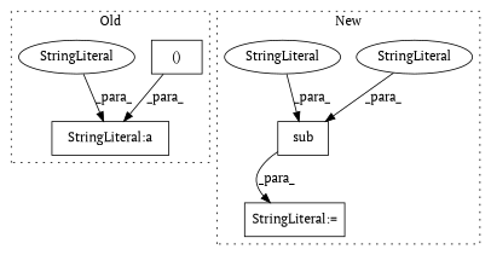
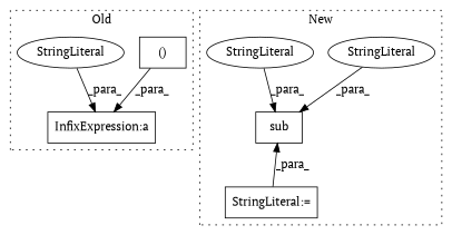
  digraph {
    fontname="PT Serif"
    node [a=45 fontname="PT Serif" shape=box]
    edge [fontname="PT Serif"]
    n1 [a=106 l=36 label="()" s=34974]
-   n2 [a=27 l=12 label="StringLiteral:a" s=34962]
+   n2 [a=27 l=12 label="InfixExpression:a" s=34962]
    n3 [l=6 label=StringLiteral s=34956 shape=ellipse]
    n4 [a=32 l="4,1" label=sub s="33761,33790"]
    n5 [a=7 l=1 label="StringLiteral:=" s=33722]
    n6 [l=2 label=StringLiteral s=33786 shape=ellipse]
    n7 [l=20 label=StringLiteral s=33765 shape=ellipse]
    subgraph cluster_1 {
      label=Old
      style=dotted
      n1
      n2
      n3
    }
    subgraph cluster_2 {
      label=New
      style=dotted
      n4
      n5
      n6
      n7
    }
    n1 -> n2 [label=_para_]
    n3 -> n2 [label=_para_]
-   n4 -> n5 [label=_para_]
+   n5 -> n4 [label=_para_]
    n6 -> n4 [label=_para_]
    n7 -> n4 [label=_para_]
  }
